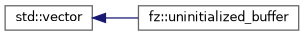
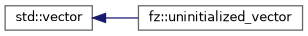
  digraph {
    rankdir=LR
    node [color=gray40 fillcolor=white fontname=Helvetica fontsize=10 shape=record style=filled]
    n1 [height=0.2 label="std::vector" width=0.4]
-   n2 [height=0.2 label="fz::uninitialized_buffer" width=0.4]
+   n2 [height=0.2 label="fz::uninitialized_vector" width=0.4]
    n1 -> n2 [color=midnightblue dir=back fontname=Helvetica fontsize=10 labelfontname=Helvetica labelfontsize=10 style=solid]
  }
